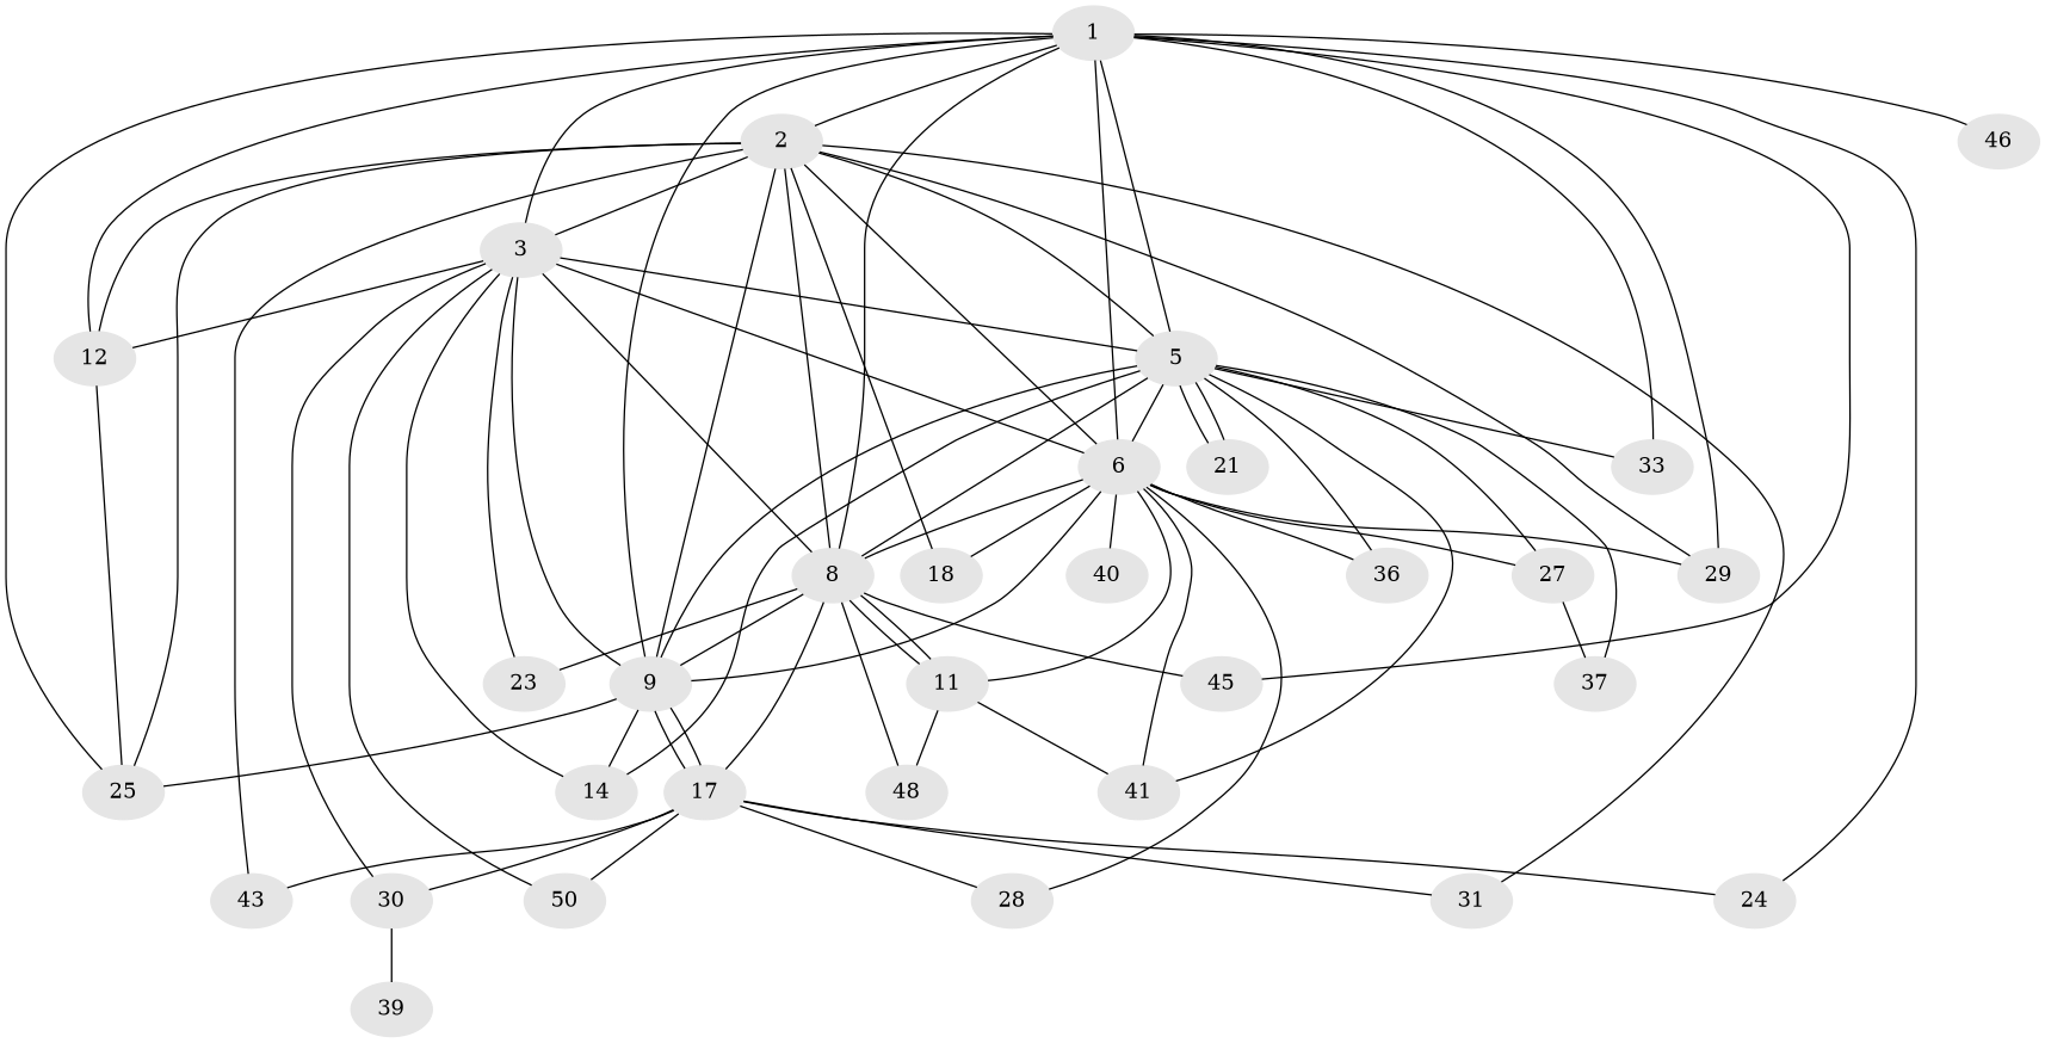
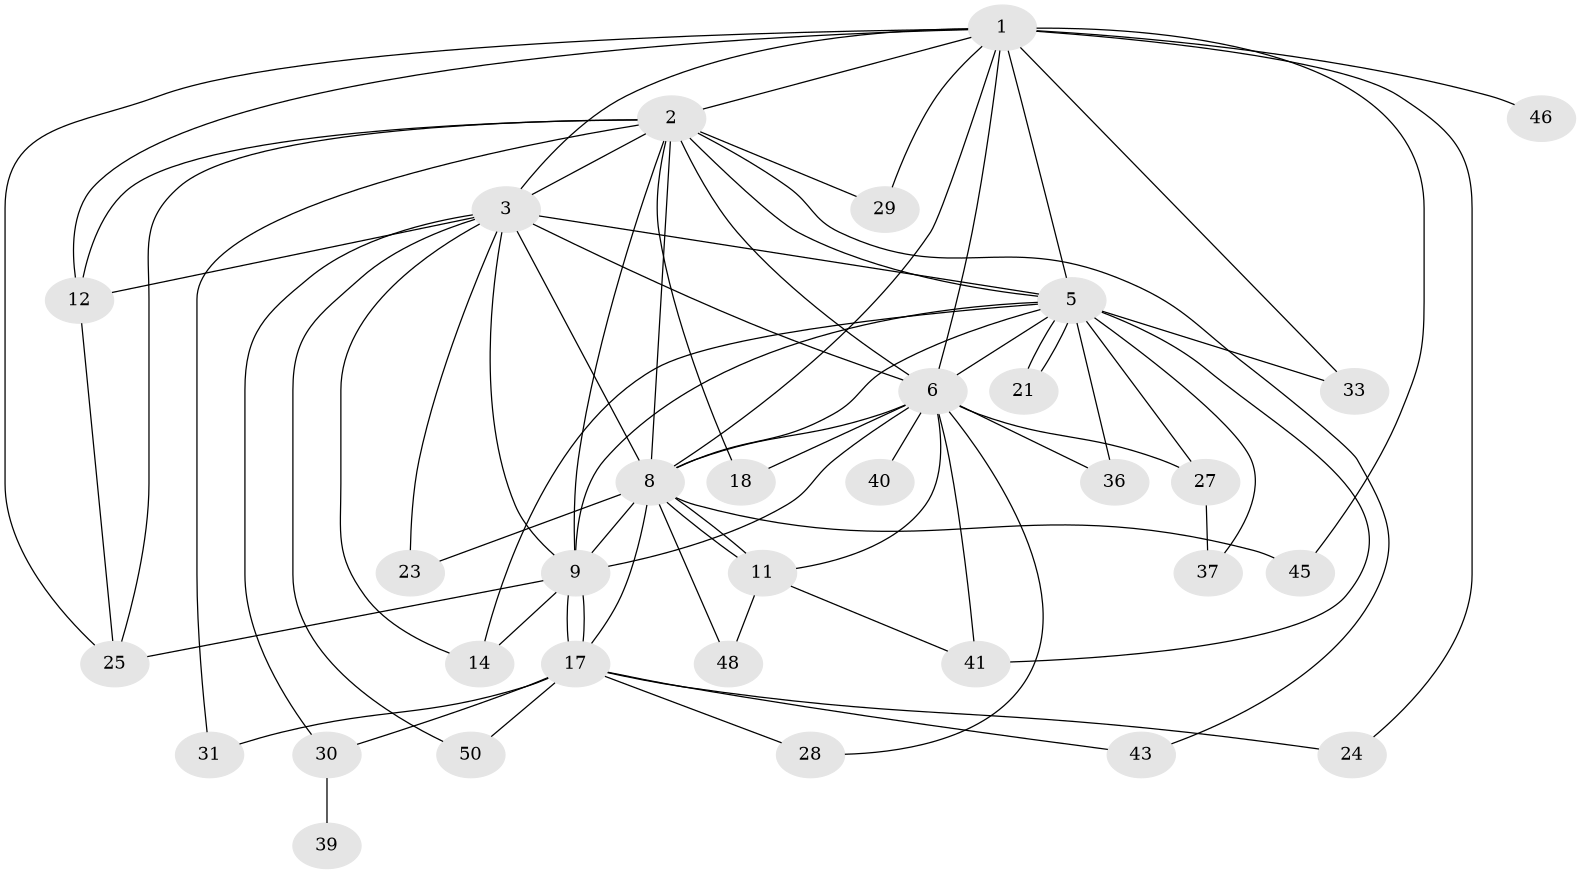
  graph {
    node [color=gray90 style=filled]
    1 [super="+4"]
    2 [super="+51"]
    3 [super="+10"]
    5 [super="+34"]
    6 [super="+7"]
    8 [super="+15"]
    9 [super="+38"]
    12 [super="+20"]
    24
    25 [super="+49"]
    29 [super="+47"]
    33
    45
    46
    18
    31
    43
    14 [super="+16"]
    23
    30
    50
    21
    27 [super="+32"]
    36
    37
    41 [super="+44"]
    11 [super="+35"]
    28
    40
    17 [super="+19"]
    48
    39 [super="+42"]
    1 -- 2 [weight=2]
    1 -- 3 [weight=4]
    1 -- 5 [weight=3]
    1 -- 6 [weight=4]
    1 -- 8 [weight=2]
-   1 -- 9 [weight=2]
    1 -- 12
    1 -- 24
    1 -- 25
    1 -- 29
    1 -- 33
    1 -- 45
    1 -- 46 [weight=2]
    2 -- 3 [weight=2]
    2 -- 5
    2 -- 6 [weight=2]
    2 -- 8
    2 -- 9
    2 -- 12
    2 -- 25
    2 -- 29
    2 -- 18
    2 -- 31
    2 -- 43
    3 -- 5 [weight=2]
    3 -- 6 [weight=4]
    3 -- 8 [weight=2]
    3 -- 9 [weight=2]
    3 -- 12
    3 -- 14
    3 -- 23
    3 -- 30
    3 -- 50
    5 -- 6 [weight=2]
    5 -- 8
    5 -- 9
    5 -- 33
    5 -- 14
    5 -- 21
    5 -- 21
    5 -- 27 [weight=2]
    5 -- 36
    5 -- 37
    5 -- 41
    6 -- 8 [weight=3]
    6 -- 9 [weight=2]
-   6 -- 29
    6 -- 18
    6 -- 27
    6 -- 36
    6 -- 41
    6 -- 11
    6 -- 28
    6 -- 40 [weight=2]
    8 -- 9 [weight=2]
    8 -- 45
    8 -- 23
    8 -- 11
    8 -- 11
    8 -- 17
    8 -- 48
    9 -- 25
    9 -- 14
    9 -- 17
    9 -- 17
    12 -- 25
    30 -- 39
    27 -- 37
    11 -- 41
    11 -- 48
    17 -- 24
    17 -- 31
    17 -- 43
    17 -- 30
    17 -- 50
    17 -- 28
  }
